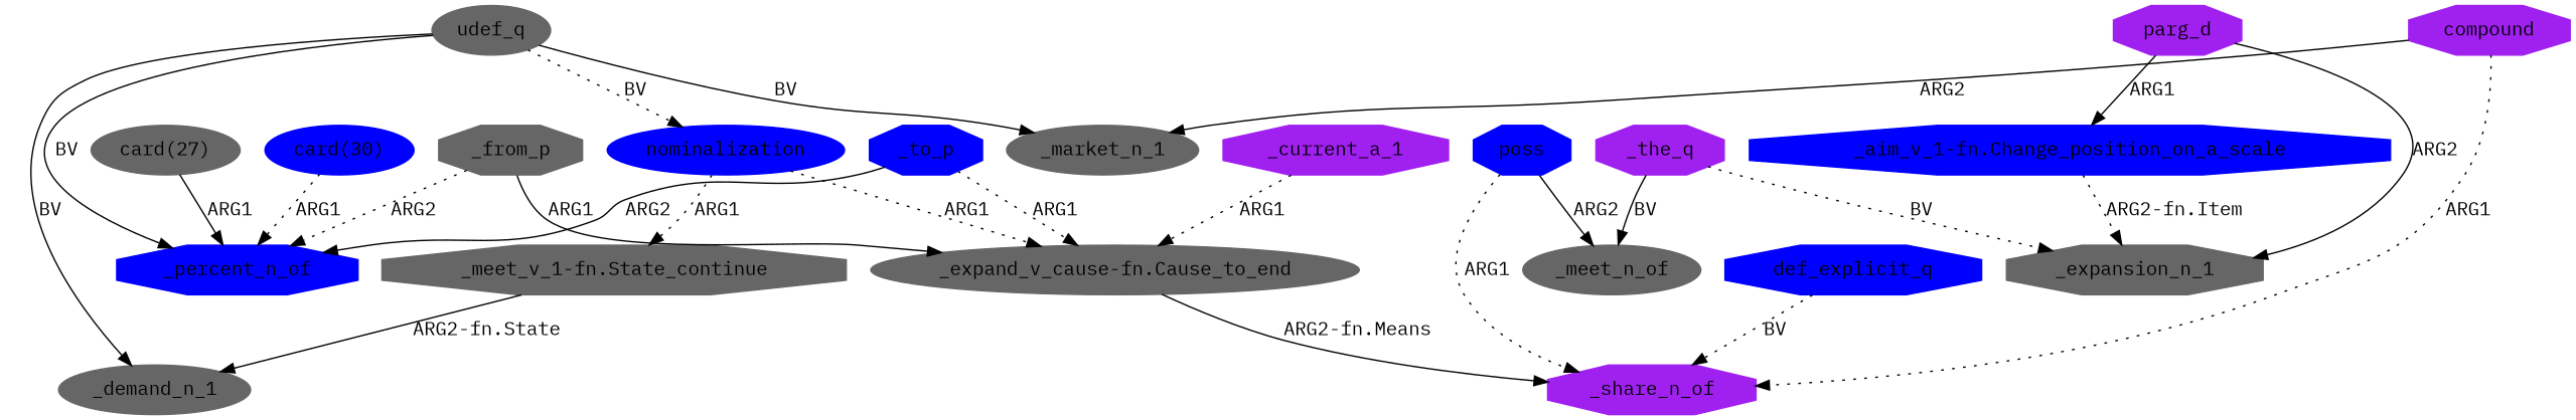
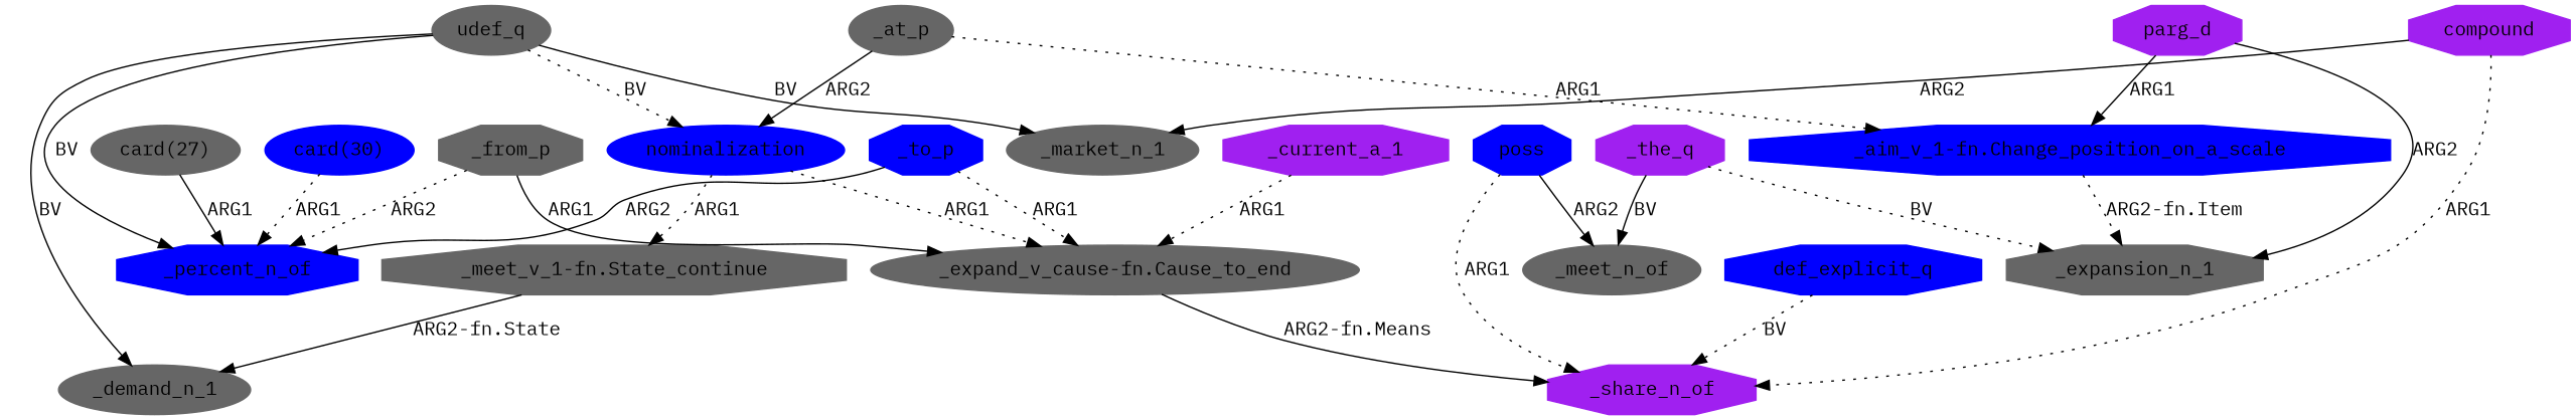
  digraph {
    fontname="IBM Plex Mono"
    node [color=gray40 fontname="IBM Plex Mono" shape=octagon style=filled]
    edge [fontname="IBM Plex Mono" style=solid]
    _demand_n_1 [shape=ellipse]
    "_meet_v_1-fn.State_continue"
    udef_q [shape=ellipse]
    _market_n_1 [shape=ellipse]
    nominalization [color=blue shape=ellipse]
    _percent_n_of [color=blue]
    "_expand_v_cause-fn.Cause_to_end" [shape=ellipse]
+   _at_p [shape=ellipse]
    "_aim_v_1-fn.Change_position_on_a_scale" [color=blue]
    _expansion_n_1
    _share_n_of [color=purple]
    compound [color=purple]
    def_explicit_q [color=blue]
    _current_a_1 [color=purple]
    _to_p [color=blue]
    "card(27)" [shape=ellipse]
    _the_q [color=purple]
    n18 [label=_meet_n_of shape=ellipse]
    poss [color=blue]
    "card(30)" [color=blue shape=ellipse]
    _from_p
    parg_d [color=purple]
    "_meet_v_1-fn.State_continue" -> _demand_n_1 [label="ARG2-fn.State"]
    udef_q -> _demand_n_1 [label=BV]
    udef_q -> _market_n_1 [label=BV]
    udef_q -> nominalization [label=BV style=dotted]
    udef_q -> _percent_n_of [label=BV]
    nominalization -> "_meet_v_1-fn.State_continue" [label=ARG1 style=dotted]
    nominalization -> "_expand_v_cause-fn.Cause_to_end" [label=ARG1 style=dotted]
    "_expand_v_cause-fn.Cause_to_end" -> _share_n_of [label="ARG2-fn.Means"]
+   _at_p -> nominalization [label=ARG2]
+   _at_p -> "_aim_v_1-fn.Change_position_on_a_scale" [label=ARG1 style=dotted]
    "_aim_v_1-fn.Change_position_on_a_scale" -> _expansion_n_1 [label="ARG2-fn.Item" style=dotted]
    compound -> _market_n_1 [label=ARG2]
    compound -> _share_n_of [label=ARG1 style=dotted]
    def_explicit_q -> _share_n_of [label=BV style=dotted]
    _current_a_1 -> "_expand_v_cause-fn.Cause_to_end" [label=ARG1 style=dotted]
    _to_p -> _percent_n_of [label=ARG2]
    _to_p -> "_expand_v_cause-fn.Cause_to_end" [label=ARG1 style=dotted]
    "card(27)" -> _percent_n_of [label=ARG1]
    _the_q -> _expansion_n_1 [label=BV style=dotted]
    _the_q -> n18 [label=BV]
    poss -> _share_n_of [label=ARG1 style=dotted]
    poss -> n18 [label=ARG2]
    "card(30)" -> _percent_n_of [label=ARG1 style=dotted]
    _from_p -> _percent_n_of [label=ARG2 style=dotted]
    _from_p -> "_expand_v_cause-fn.Cause_to_end" [label=ARG1]
    parg_d -> "_aim_v_1-fn.Change_position_on_a_scale" [label=ARG1]
    parg_d -> _expansion_n_1 [label=ARG2]
  }
